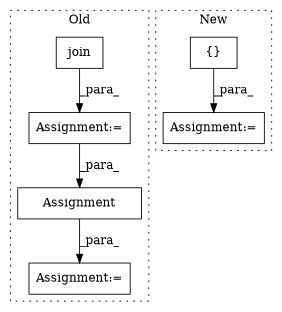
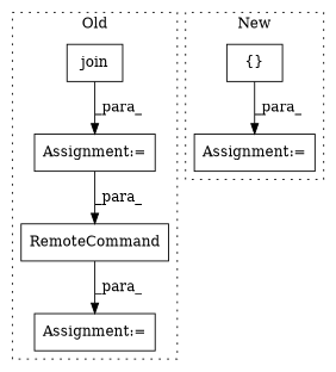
  digraph {
    node [a=7 l=2 shape=box]
-   n1 [a=32 l="14,1" label=Assignment s="8285,8322"]
+   n1 [a=32 l="14,1" label=RemoteCommand s="8285,8322"]
    n2 [label="Assignment:=" s=8270]
    n3 [a=32 l="5,1" label=join s="8193,8238"]
    n4 [l=1 label="Assignment:=" s=8182]
    n5 [a=4 label="{}" s=9133]
    n6 [label="Assignment:=" s=9526]
    subgraph cluster_1 {
      label=Old
      style=dotted
      n1
      n2
      n3
      n4
    }
    subgraph cluster_2 {
      label=New
      style=dotted
      n5
      n6
    }
    n1 -> n2 [label=_para_]
    n3 -> n4 [label=_para_]
    n4 -> n1 [label=_para_]
    n5 -> n6 [label=_para_]
  }
